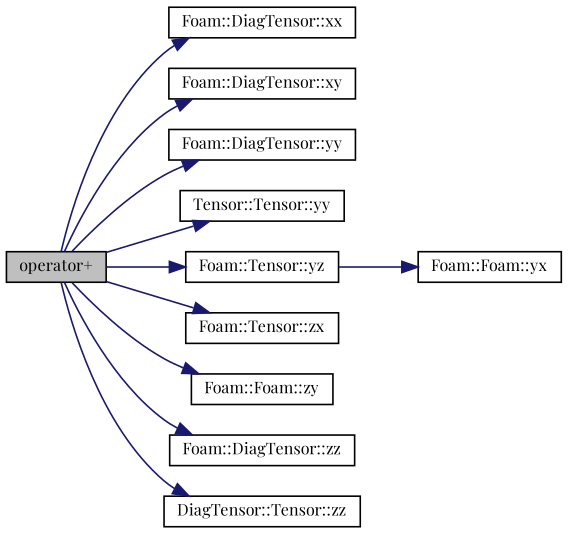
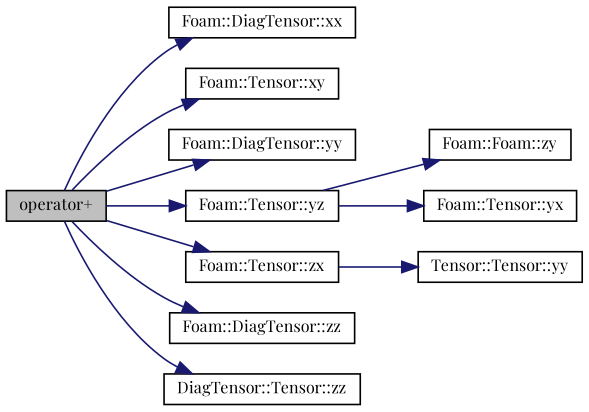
  digraph {
    fontname="Playfair Display"
    rankdir=LR
    node [color=black fontname="Playfair Display" fontsize=10 shape=record]
    edge [color=midnightblue fontname="Playfair Display" fontsize=10 labelfontname=Helvetica labelfontsize=10 style=solid]
    n1 [fillcolor=grey75 fontcolor=black height=0.2 label="operator+" style=filled width=0.4]
    n2 [height=0.2 label="Foam::DiagTensor::xx" width=0.4]
-   n3 [height=0.2 label="Foam::DiagTensor::xy" width=0.4]
+   n3 [height=0.2 label="Foam::Tensor::xy" width=0.4]
    n4 [height=0.2 label="Foam::DiagTensor::yy" width=0.4]
    n5 [height=0.2 label="Tensor::Tensor::yy" width=0.4]
    n6 [height=0.2 label="Foam::Tensor::yz" width=0.4]
    n7 [height=0.2 label="Foam::Tensor::zx" width=0.4]
    n8 [height=0.2 label="Foam::Foam::zy" width=0.4]
    n9 [height=0.2 label="Foam::DiagTensor::zz" width=0.4]
    n10 [height=0.2 label="DiagTensor::Tensor::zz" width=0.4]
-   n11 [height=0.2 label="Foam::Foam::yx" width=0.4]
+   n11 [height=0.2 label="Foam::Tensor::yx" width=0.4]
    n1 -> n2
    n1 -> n3
    n1 -> n4
-   n1 -> n5
+   n7 -> n5
    n1 -> n6
    n1 -> n7
-   n1 -> n8
+   n6 -> n8
    n1 -> n9
    n1 -> n10
    n6 -> n11
  }
